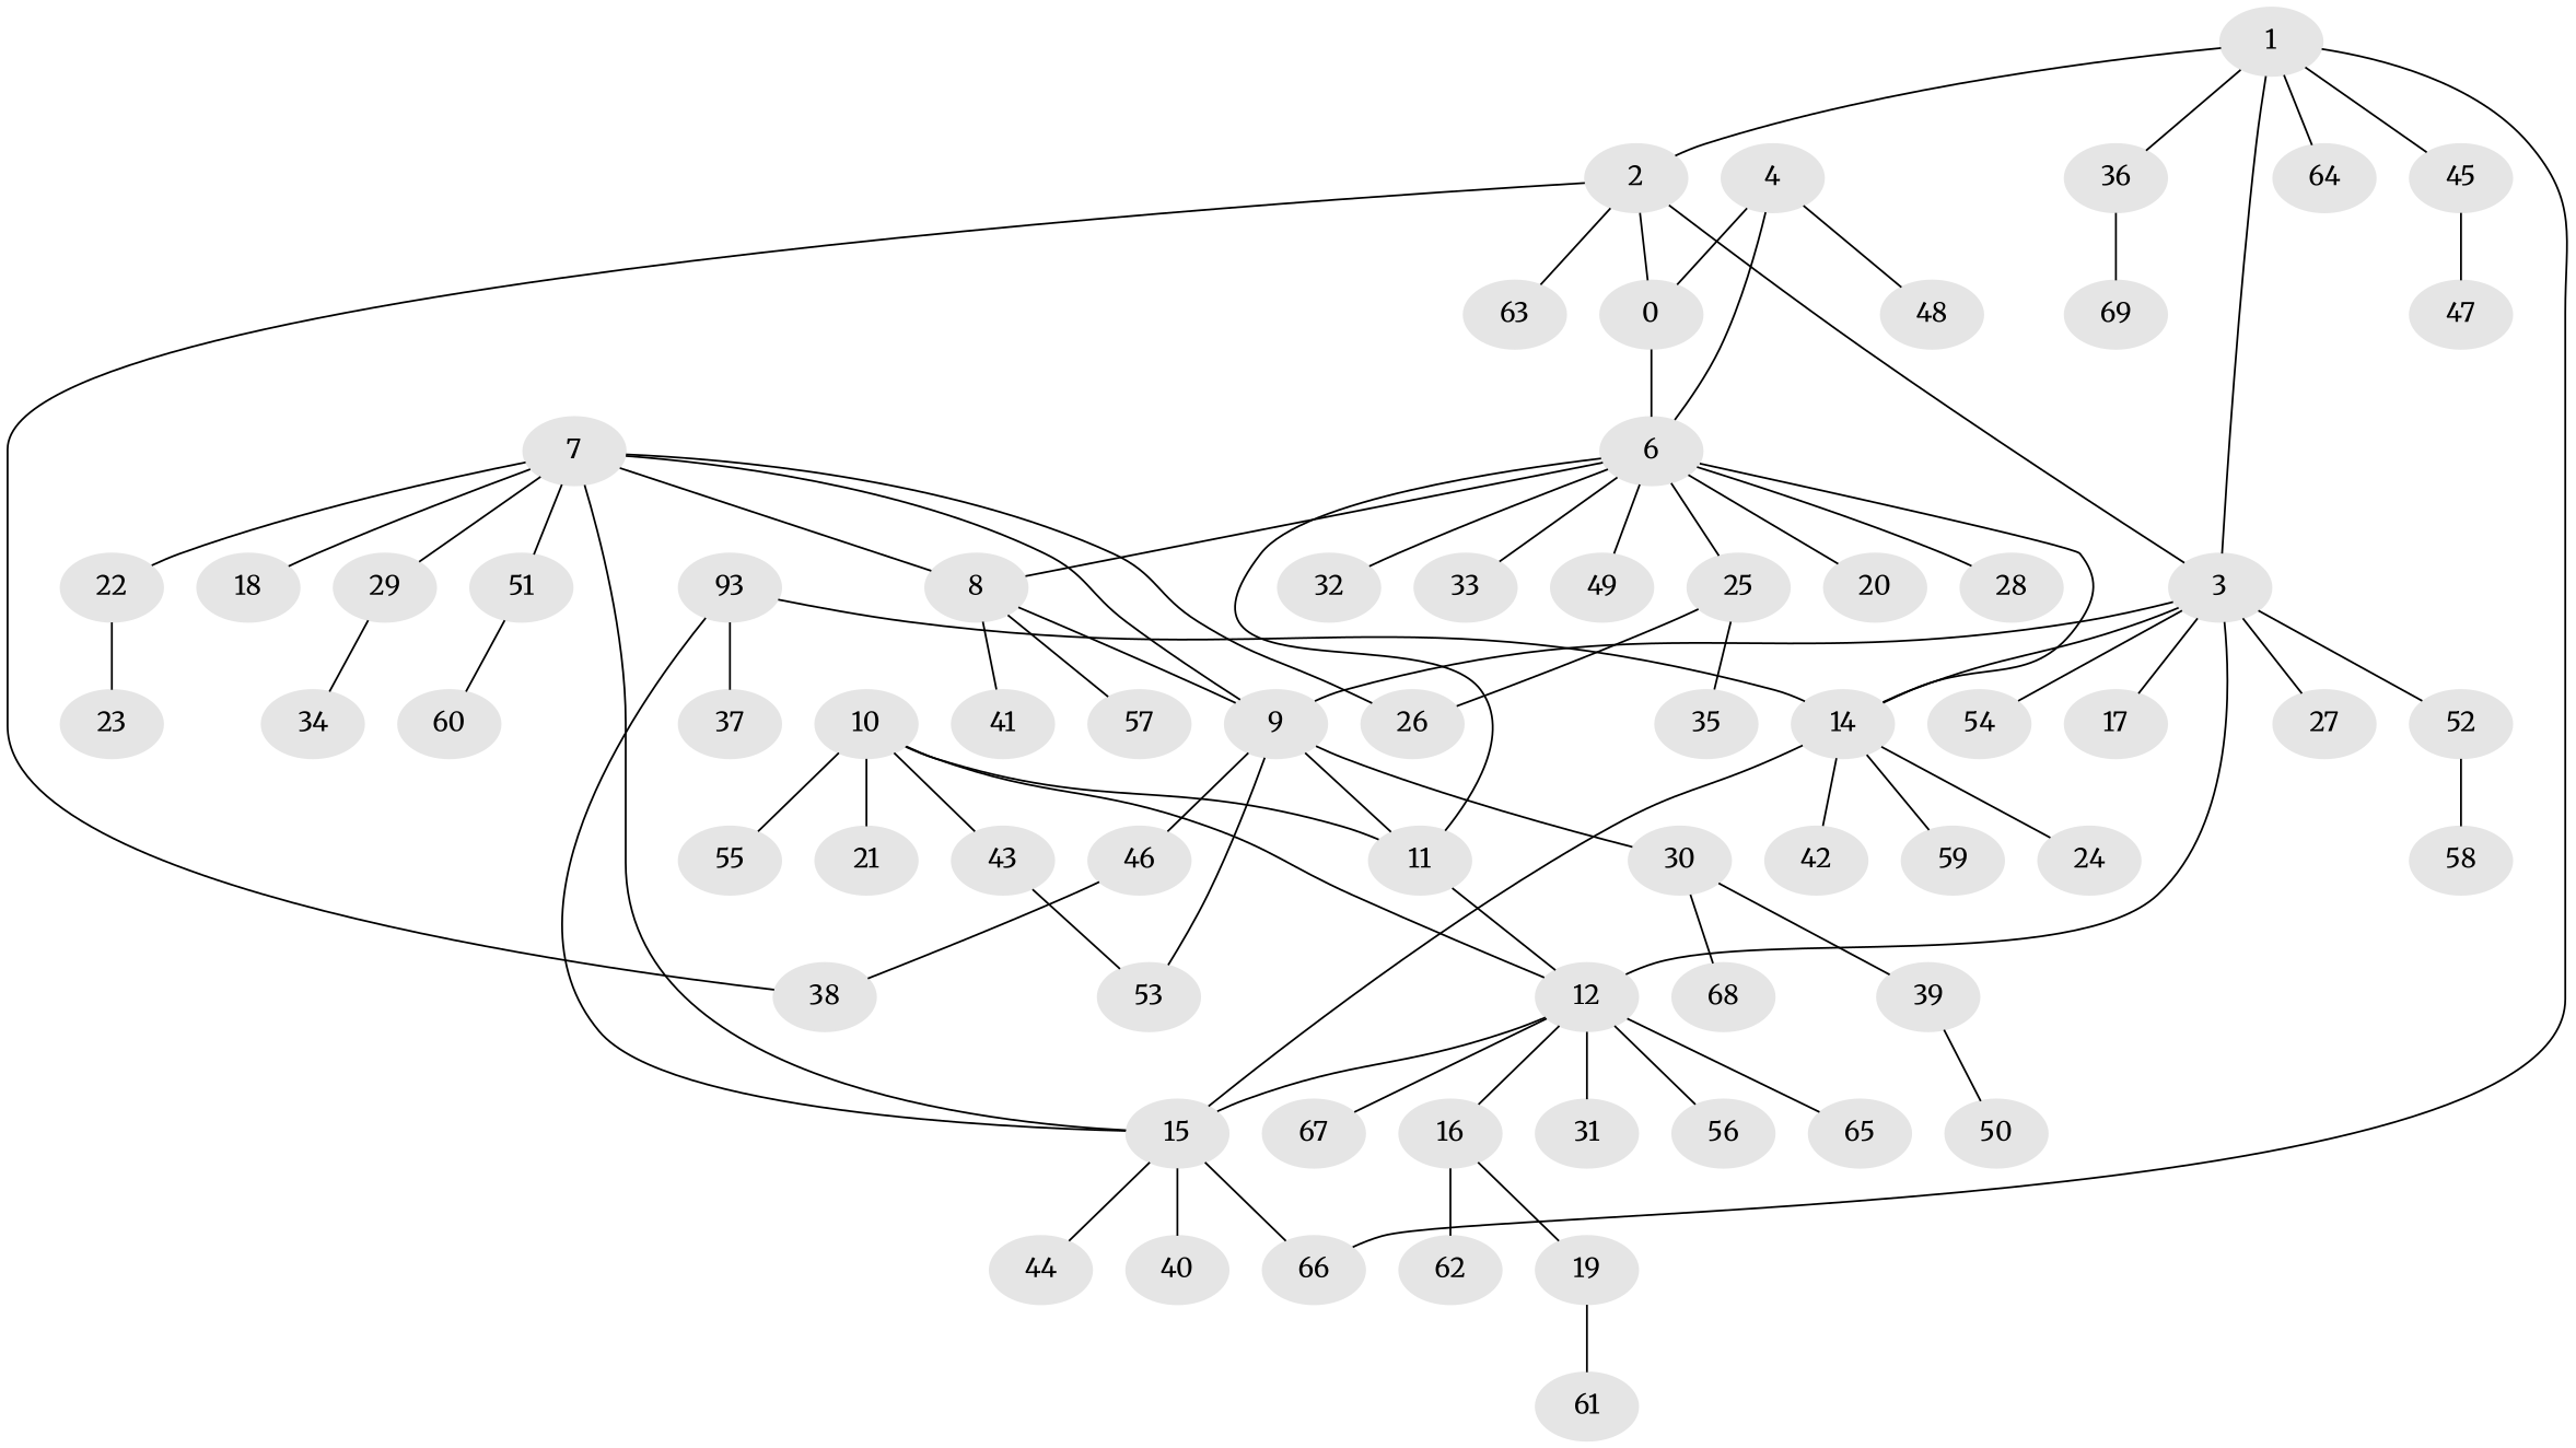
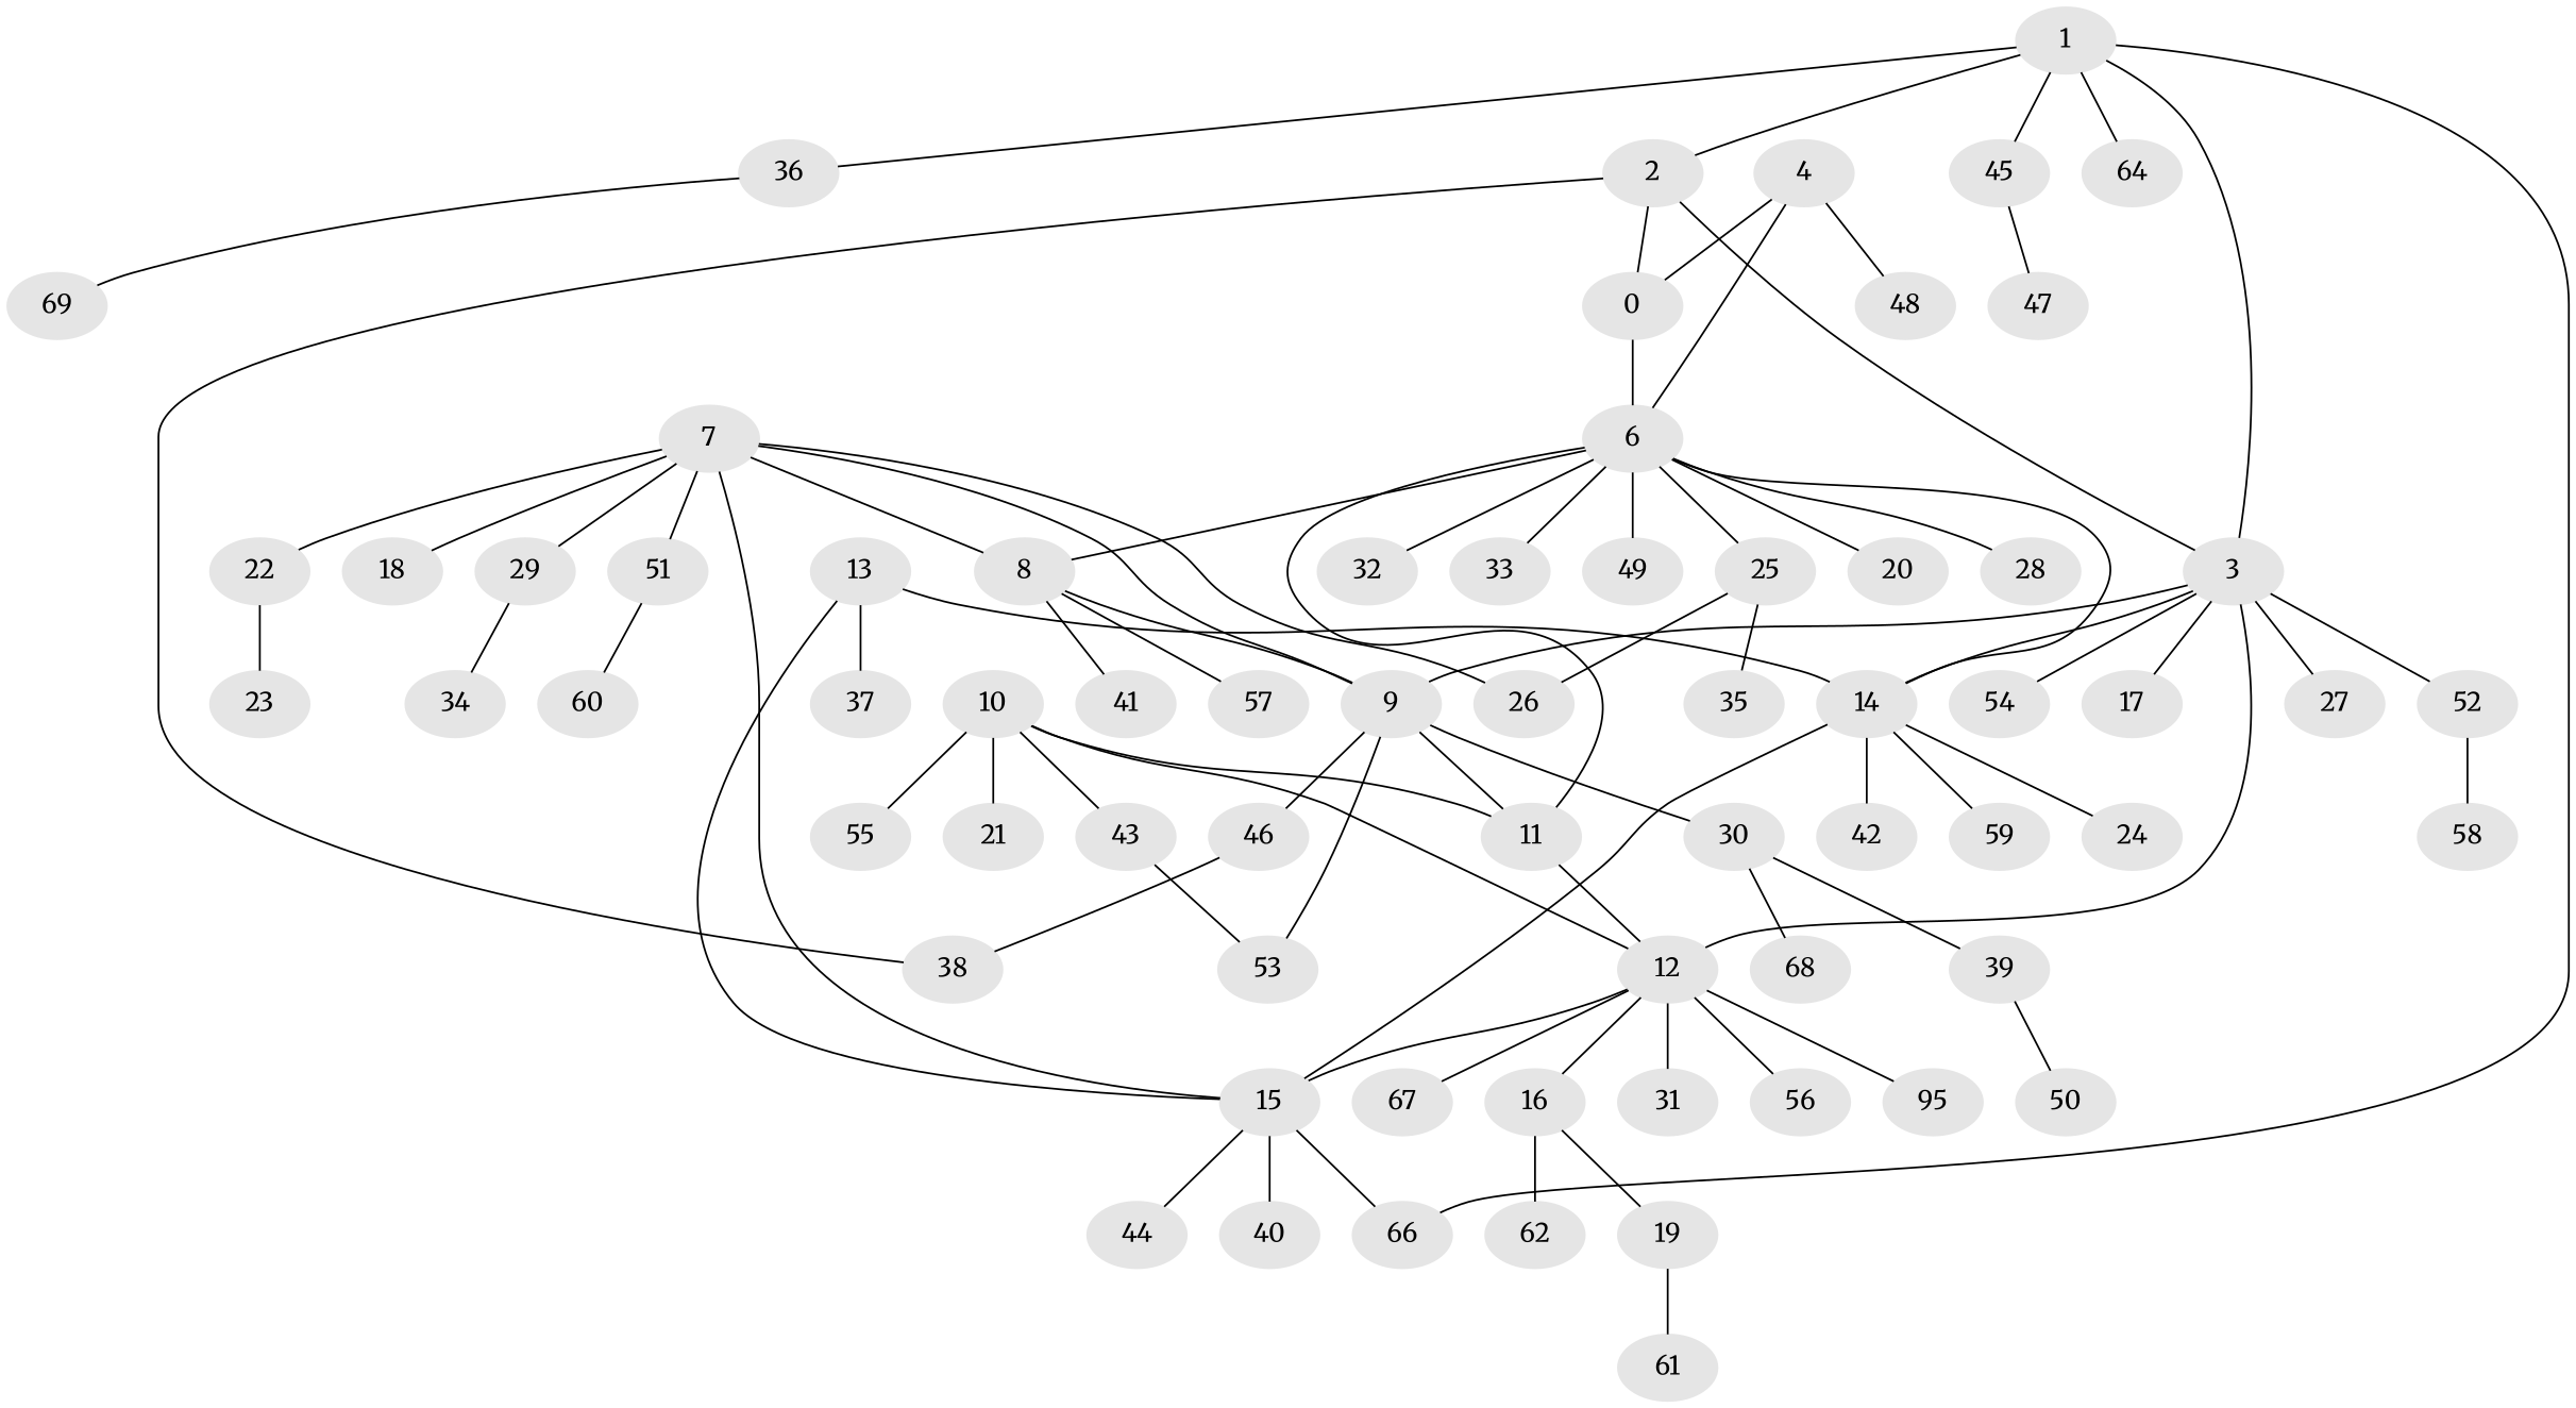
  graph {
    fontname=Merriweather
    node [color=gray90 fontname=Merriweather style=filled]
    edge [fontname=Merriweather]
    1
    2
    3
    36
    45
    64
    66
    n8 [label=0]
    38
-   63
    9
    12
    14
    17
    27
    52
    54
    69
    47
    6
    11
    30
    46
    53
    15
    16
    31
    56
-   65
+   65 [label=95]
    67
    24
    42
    59
    58
    4
    48
    8
    20
    25
    28
    32
    33
    49
    41
    57
    26
    35
    7
    18
    22
    29
    51
    40
    44
    23
    34
    60
    39
    68
    10
    21
    43
    55
    19
    62
-   13 [label=93]
+   13
    37
    61
    50
    1 -- 2
    1 -- 3
    1 -- 36
    1 -- 45
    1 -- 64
    1 -- 66
    2 -- 3
    2 -- n8
    2 -- 38
-   2 -- 63
    3 -- 9
    3 -- 12
    3 -- 14
    3 -- 17
    3 -- 27
    3 -- 52
    3 -- 54
    36 -- 69
    45 -- 47
    n8 -- 6
    9 -- 11
    9 -- 30
    9 -- 46
    9 -- 53
    12 -- 15
    12 -- 16
    12 -- 31
    12 -- 56
    12 -- 65
    12 -- 67
    14 -- 15
    14 -- 24
    14 -- 42
    14 -- 59
    52 -- 58
    6 -- 14
    6 -- 11
    6 -- 8
    6 -- 20
    6 -- 25
    6 -- 28
    6 -- 32
    6 -- 33
    6 -- 49
    11 -- 12
    30 -- 39
    30 -- 68
    46 -- 38
    15 -- 66
    15 -- 40
    15 -- 44
    16 -- 19
    16 -- 62
    4 -- n8
    4 -- 6
    4 -- 48
    8 -- 9
    8 -- 41
    8 -- 57
    25 -- 26
    25 -- 35
    7 -- 9
    7 -- 15
    7 -- 8
    7 -- 26
    7 -- 18
    7 -- 22
    7 -- 29
    7 -- 51
    22 -- 23
    29 -- 34
    51 -- 60
    39 -- 50
    10 -- 12
    10 -- 11
    10 -- 21
    10 -- 43
    10 -- 55
    43 -- 53
    19 -- 61
    13 -- 14
    13 -- 15
    13 -- 37
  }
